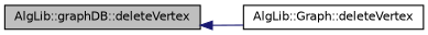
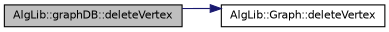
  digraph {
    rankdir=LR
    node [color=black fontname=Helvetica fontsize=10 shape=record style=filled]
    n1 [fillcolor=grey75 fontcolor=black height=0.2 label="AlgLib::graphDB::deleteVertex" width=0.4]
    n2 [fillcolor=white height=0.2 label="AlgLib::Graph::deleteVertex" width=0.4]
-   n1 -> n2 [color=midnightblue dir=back fontname=Helvetica fontsize=10 labelfontname=Helvetica labelfontsize=10 style=solid]
+   n2 -> n1 [color=midnightblue dir=back fontname=Helvetica fontsize=10 labelfontname=Helvetica labelfontsize=10 style=solid]
  }
